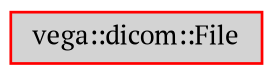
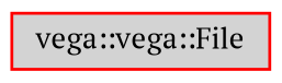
  digraph {
    rankdir=LR
    fontname="PT Serif"
-   n1 [color=red fillcolor=lightgrey fontname="PT Serif" fontsize=10 height=0.2 label="vega::dicom::File" shape=record style=filled width=0.4]
+   n1 [color=red fillcolor=lightgrey fontname="PT Serif" fontsize=10 height=0.2 label="vega::vega::File" shape=record style=filled width=0.4]
  }
